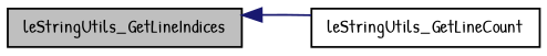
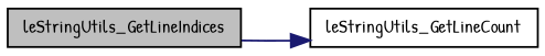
  digraph {
    rankdir=LR
    fontname="Patrick Hand"
    node [color=black fontname="Patrick Hand" fontsize=10 shape=record style=filled]
    n1 [fillcolor=grey75 fontcolor=black height=0.2 label=leStringUtils_GetLineIndices width=0.4]
    n2 [fillcolor=white height=0.2 label=leStringUtils_GetLineCount width=0.4]
-   n2 -> n1 [color=midnightblue fontname="Patrick Hand" fontsize=10 labelfontname=Helvetica labelfontsize=10 style=solid]
+   n1 -> n2 [color=midnightblue fontname="Patrick Hand" fontsize=10 labelfontname=Helvetica labelfontsize=10 style=solid]
  }
